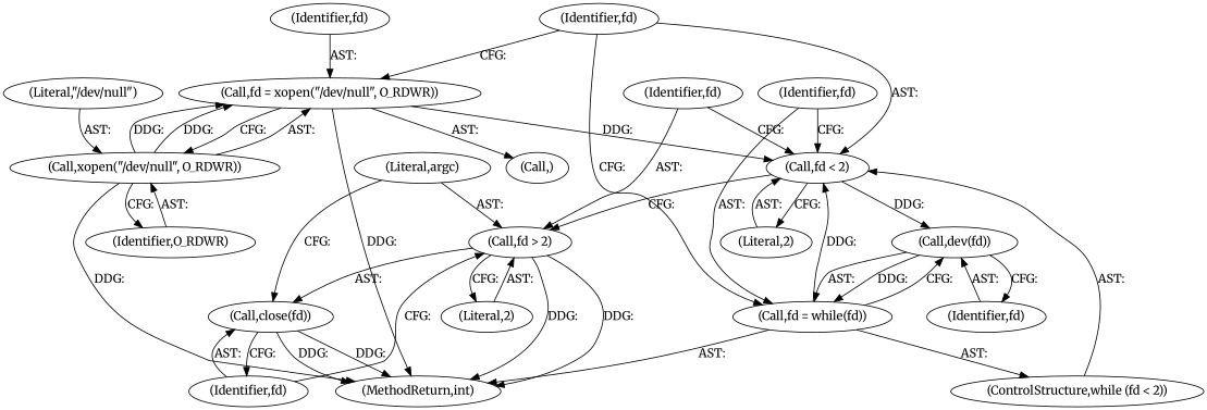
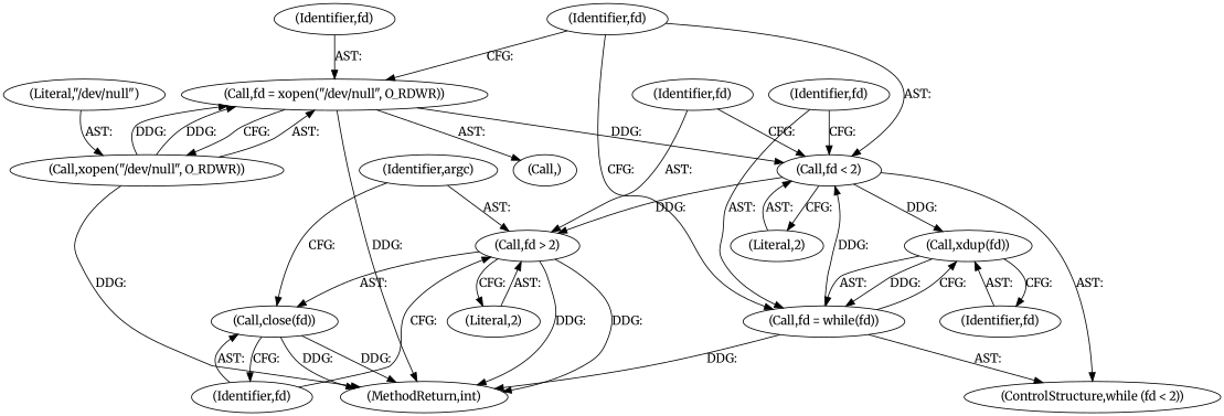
  digraph {
    fontname=Merriweather
    node [fontname=Merriweather]
    edge [fontname=Merriweather]
    n1 [label="(Call,fd = xopen(\"/dev/null\", O_RDWR))"]
    n2 [label="(Call,xopen(\"/dev/null\", O_RDWR))"]
    n3 [label="(Call,fd < 2)"]
    n4 [label="(Call,)"]
    n5 [label="(MethodReturn,int)"]
-   n6 [label="(Identifier,O_RDWR)"]
-   n7 [label="(Call,dev(fd))"]
+   n7 [label="(Call,xdup(fd))"]
    n8 [label="(Call,fd > 2)"]
    n9 [label="(Literal,2)"]
    n10 [label="(ControlStructure,while (fd < 2))"]
    n11 [label="(Call,fd = while(fd))"]
    n12 [label="(Identifier,fd)"]
    n13 [label="(Call,close(fd))"]
    n14 [label="(Literal,2)"]
    n15 [label="(Identifier,fd)"]
    n16 [label="(Identifier,fd)"]
    n17 [label="(Identifier,fd)"]
-   n18 [label="(Literal,argc)"]
+   n18 [label="(Identifier,argc)"]
    n19 [label="(Identifier,fd)"]
    n20 [label="(Literal,\"/dev/null\")"]
    n21 [label="(Identifier,fd)"]
    n1 -> n2 [label="CFG: "]
    n1 -> n3 [label="DDG: "]
    n1 -> n4 [label="AST: "]
    n1 -> n5 [label="DDG: "]
    n2 -> n1 [label="AST: "]
    n2 -> n1 [label="DDG: "]
    n2 -> n1 [label="DDG: "]
    n2 -> n5 [label="DDG: "]
-   n2 -> n6 [label="CFG: "]
    n3 -> n7 [label="DDG: "]
-   n3 -> n8 [label="CFG: "]
+   n3 -> n8 [label="DDG: "]
    n3 -> n9 [label="CFG: "]
-   n10 -> n3 [label="AST: "]
-   n6 -> n2 [label="AST: "]
+   n3 -> n10 [label="AST: "]
    n7 -> n11 [label="AST: "]
    n7 -> n11 [label="DDG: "]
    n7 -> n12 [label="CFG: "]
    n8 -> n5 [label="DDG: "]
    n8 -> n5 [label="DDG: "]
    n8 -> n13 [label="AST: "]
    n8 -> n14 [label="CFG: "]
    n9 -> n3 [label="AST: "]
    n11 -> n3 [label="DDG: "]
-   n11 -> n5 [label="AST: "]
+   n11 -> n5 [label="DDG: "]
    n11 -> n7 [label="CFG: "]
    n11 -> n10 [label="AST: "]
    n12 -> n7 [label="AST: "]
    n13 -> n5 [label="DDG: "]
    n13 -> n5 [label="DDG: "]
    n13 -> n15 [label="CFG: "]
    n14 -> n8 [label="AST: "]
    n15 -> n8 [label="CFG: "]
    n15 -> n13 [label="AST: "]
    n16 -> n1 [label="CFG: "]
    n16 -> n3 [label="AST: "]
    n16 -> n11 [label="CFG: "]
    n17 -> n1 [label="AST: "]
    n18 -> n8 [label="AST: "]
    n18 -> n13 [label="CFG: "]
    n19 -> n3 [label="CFG: "]
    n19 -> n8 [label="AST: "]
    n20 -> n2 [label="AST: "]
    n21 -> n3 [label="CFG: "]
    n21 -> n11 [label="AST: "]
  }
